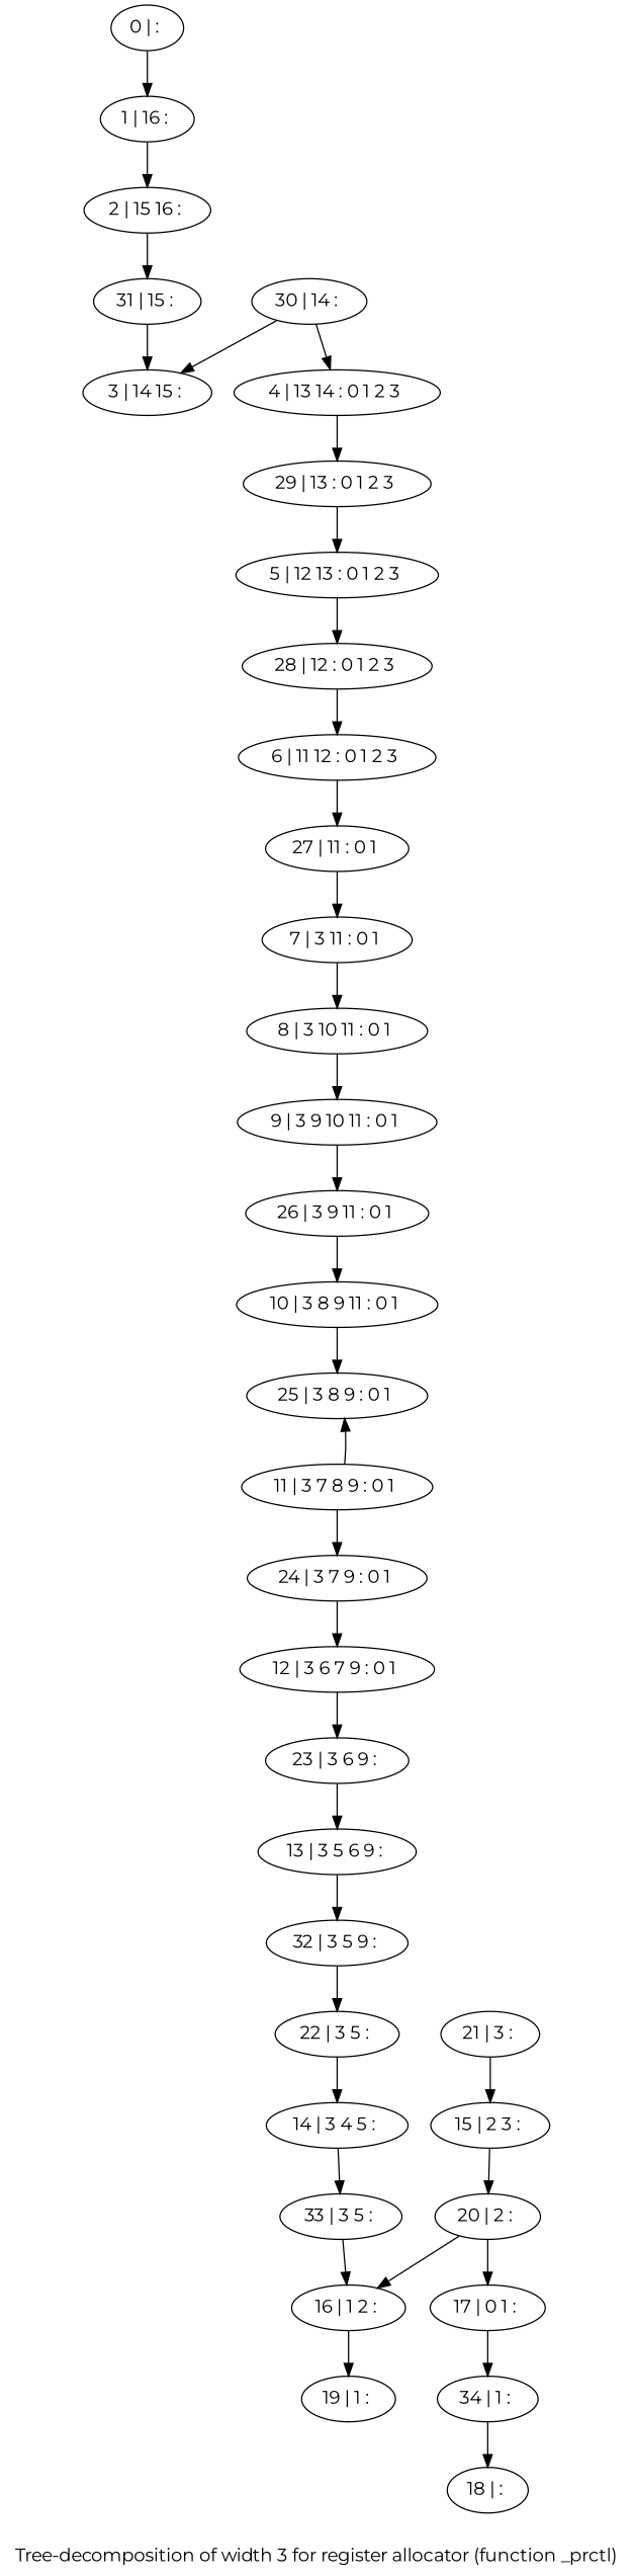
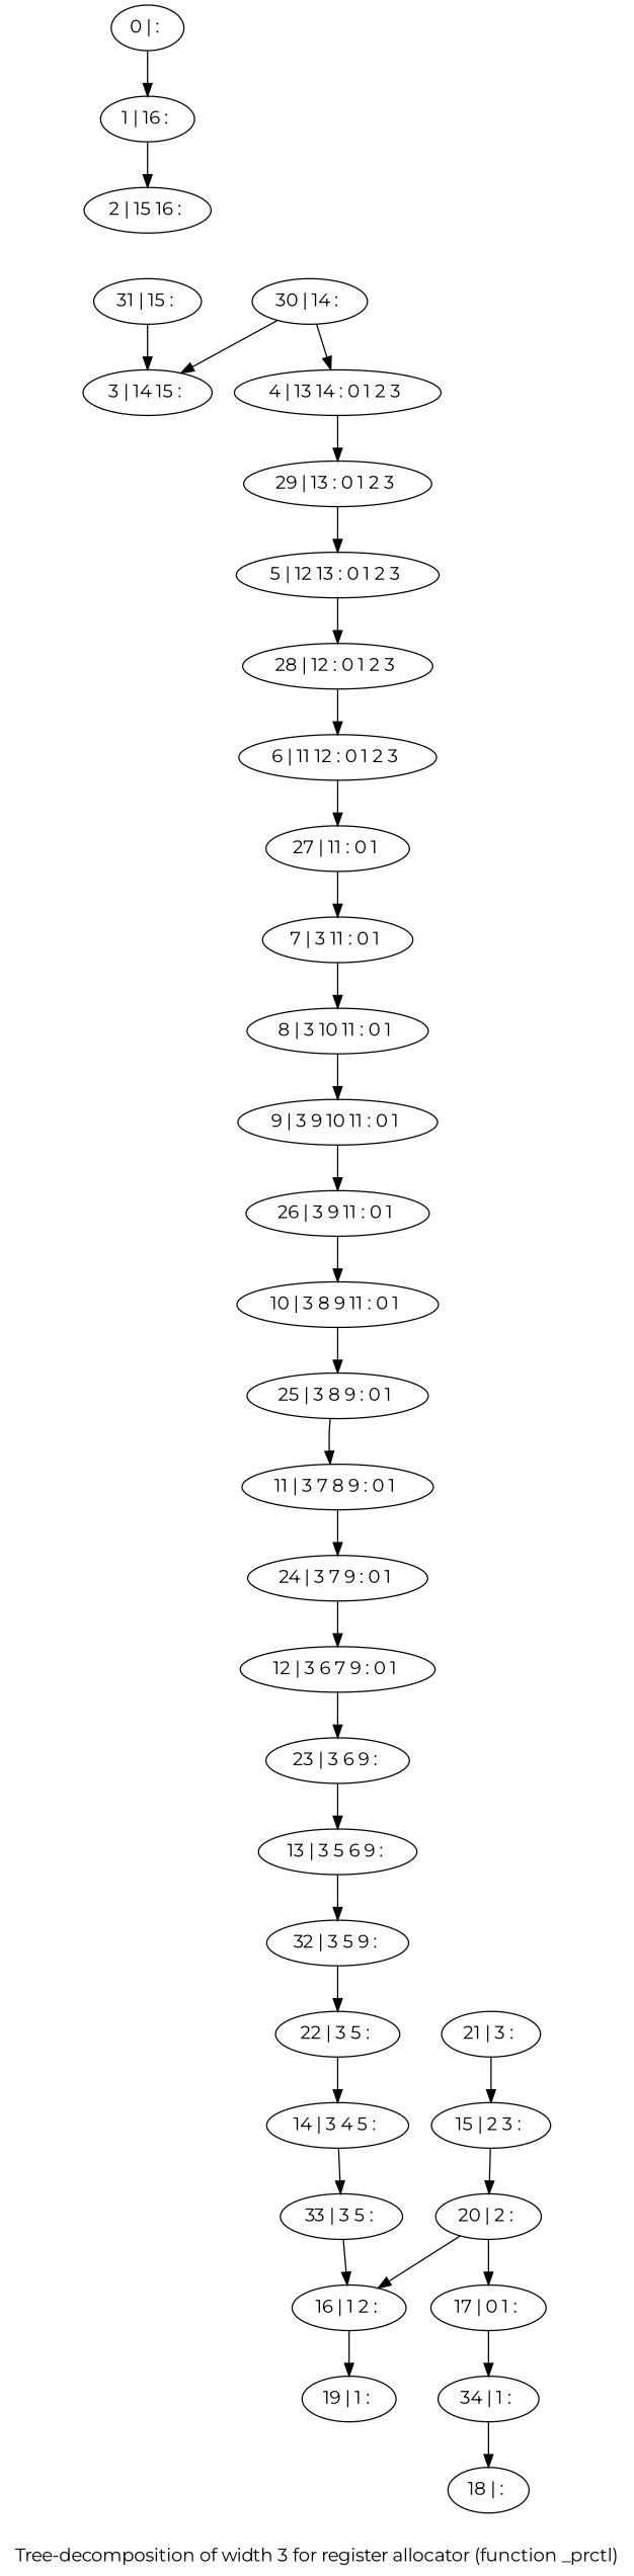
  digraph {
    fontname=Montserrat
    label="Tree-decomposition of width 3 for register allocator (function _prctl)"
    node [fontname=Montserrat]
    edge [fontname=Montserrat]
    n1 [label="0 | : "]
    n2 [label="1 | 16 : "]
    n3 [label="2 | 15 16 : "]
    n4 [label="31 | 15 : "]
    n5 [label="3 | 14 15 : "]
    n6 [label="30 | 14 : "]
    n7 [label="4 | 13 14 : 0 1 2 3 "]
    n8 [label="29 | 13 : 0 1 2 3 "]
    n9 [label="5 | 12 13 : 0 1 2 3 "]
    n10 [label="28 | 12 : 0 1 2 3 "]
    n11 [label="6 | 11 12 : 0 1 2 3 "]
    n12 [label="27 | 11 : 0 1 "]
    n13 [label="7 | 3 11 : 0 1 "]
    n14 [label="8 | 3 10 11 : 0 1 "]
    n15 [label="9 | 3 9 10 11 : 0 1 "]
    n16 [label="26 | 3 9 11 : 0 1 "]
    n17 [label="10 | 3 8 9 11 : 0 1 "]
    n18 [label="25 | 3 8 9 : 0 1 "]
    n19 [label="11 | 3 7 8 9 : 0 1 "]
    n20 [label="24 | 3 7 9 : 0 1 "]
    n21 [label="12 | 3 6 7 9 : 0 1 "]
    n22 [label="23 | 3 6 9 : "]
    n23 [label="13 | 3 5 6 9 : "]
    n24 [label="32 | 3 5 9 : "]
    n25 [label="22 | 3 5 : "]
    n26 [label="14 | 3 4 5 : "]
    n27 [label="33 | 3 5 : "]
    n28 [label="16 | 1 2 : "]
    n29 [label="15 | 2 3 : "]
    n30 [label="20 | 2 : "]
    n31 [label="17 | 0 1 : "]
    n32 [label="19 | 1 : "]
    n33 [label="34 | 1 : "]
    n34 [label="18 | : "]
    n35 [label="21 | 3 : "]
    n1 -> n2
    n2 -> n3
-   n3 -> n4
    n4 -> n5
    n6 -> n5
    n6 -> n7
    n7 -> n8
    n8 -> n9
    n9 -> n10
    n10 -> n11
    n11 -> n12
    n12 -> n13
    n13 -> n14
    n14 -> n15
    n15 -> n16
    n16 -> n17
    n17 -> n18
-   n19 -> n18
+   n18 -> n19
    n19 -> n20
    n20 -> n21
    n21 -> n22
    n22 -> n23
    n23 -> n24
    n24 -> n25
    n25 -> n26
    n26 -> n27
    n27 -> n28
    n28 -> n32
    n29 -> n30
    n30 -> n28
    n30 -> n31
    n31 -> n33
    n33 -> n34
    n35 -> n29
  }
